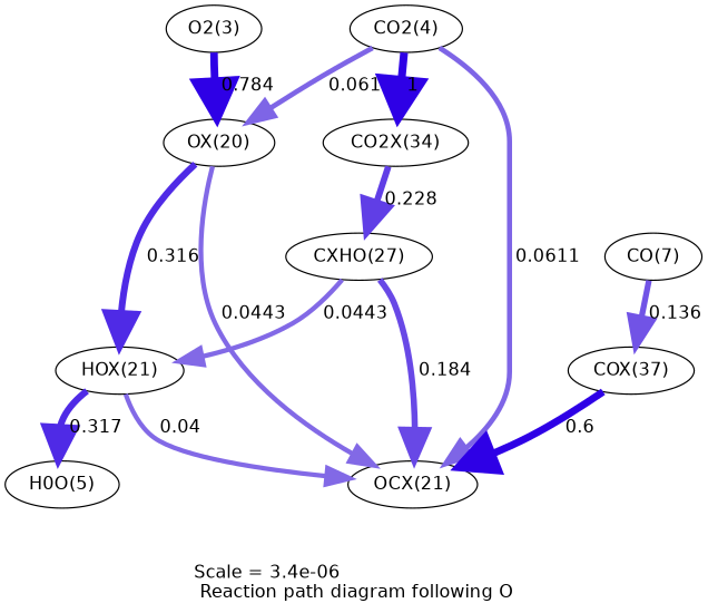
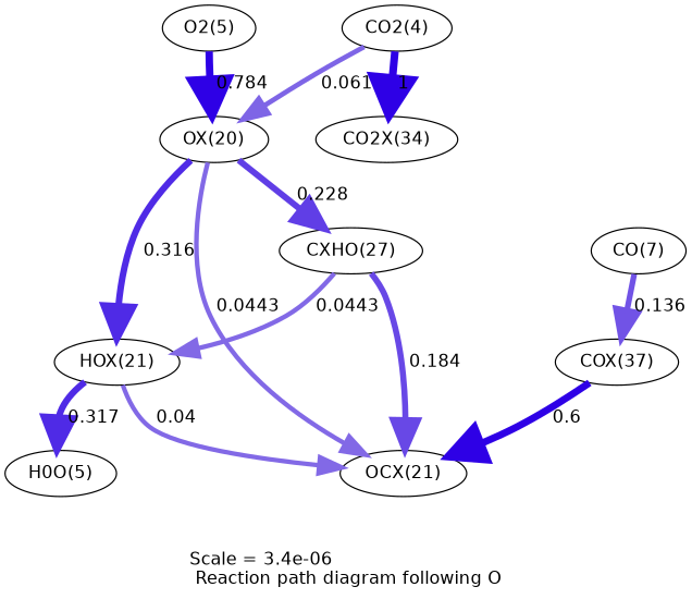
  digraph {
    fontname=Helvetica
    label="Scale = 3.4e-06\l Reaction path diagram following O"
    node [fontname=Helvetica]
    edge [arrowsize=2.57 color="0.7, 0.544, 0.9" fontname=Helvetica penwidth=5.13]
-   n1 [label="O2(3)"]
+   n1 [label="O2(5)"]
    n2 [label="OX(20)"]
    n3 [label="HOX(21)"]
    n4 [label="CXHO(27)"]
    n5 [label="OCX(21)"]
    n6 [label="H0O(5)"]
    n7 [label="CO2(4)"]
    n8 [label="CO2X(34)"]
    n9 [label="CO(7)"]
    n10 [label="COX(37)"]
    n1 -> n2 [arrowsize=2.91 color="0.7, 1.28, 0.9" label=" 0.784" penwidth=5.82]
    n2 -> n3 [color="0.7, 0.816, 0.9" label=" 0.316"]
-   n8 -> n4 [arrowsize=2.44 color="0.7, 0.728, 0.9" label=" 0.228" penwidth=4.89]
+   n2 -> n4 [arrowsize=2.44 color="0.7, 0.728, 0.9" label=" 0.228" penwidth=4.89]
    n2 -> n5 [arrowsize=1.82 label=" 0.0443" penwidth=3.65]
    n3 -> n5 [arrowsize=1.79 color="0.7, 0.54, 0.9" label=" 0.04" penwidth=3.57]
    n3 -> n6 [color="0.7, 0.817, 0.9" label=" 0.317"]
    n4 -> n3 [arrowsize=1.82 label=" 0.0443" penwidth=3.65]
    n4 -> n5 [arrowsize=2.36 color="0.7, 0.684, 0.9" label=" 0.184" penwidth=4.72]
    n7 -> n2 [arrowsize=1.94 color="0.7, 0.561, 0.9" label=" 0.0611" penwidth=3.89]
-   n7 -> n5 [arrowsize=1.94 color="0.7, 0.561, 0.9" label=" 0.0611" penwidth=3.89]
    n7 -> n8 [arrowsize=3 color="0.7, 1.5, 0.9" label=" 1" penwidth=6]
    n9 -> n10 [arrowsize=2.25 color="0.7, 0.636, 0.9" label=" 0.136" penwidth=4.49]
    n10 -> n5 [arrowsize=2.81 color="0.7, 1.1, 0.9" label=" 0.6" penwidth=5.61]
  }
